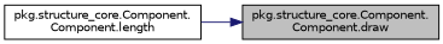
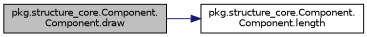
  digraph {
    rankdir=LR
    node [color=black fontname=Helvetica fontsize=10 shape=record style=filled]
    n1 [fillcolor=grey75 fontcolor=black height=0.2 label="pkg.structure_core.Component.\lComponent.draw" width=0.4]
    n2 [fillcolor=white height=0.2 label="pkg.structure_core.Component.\lComponent.length" width=0.4]
-   n2 -> n1 [color=midnightblue fontname=Helvetica fontsize=10 labelfontname=Helvetica labelfontsize=10 style=solid]
+   n1 -> n2 [color=midnightblue fontname=Helvetica fontsize=10 labelfontname=Helvetica labelfontsize=10 style=solid]
  }
